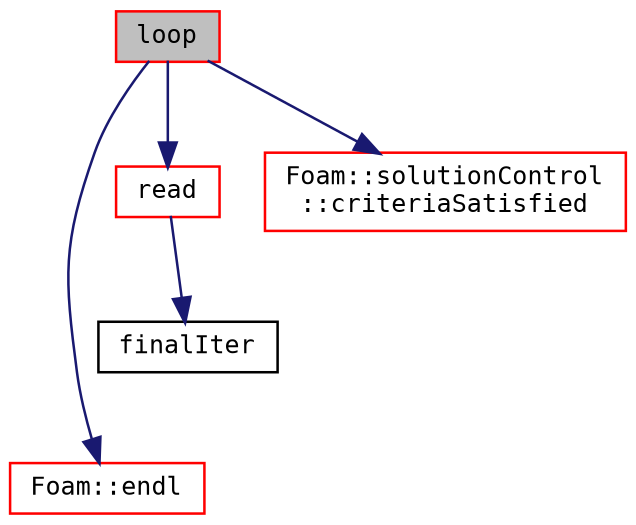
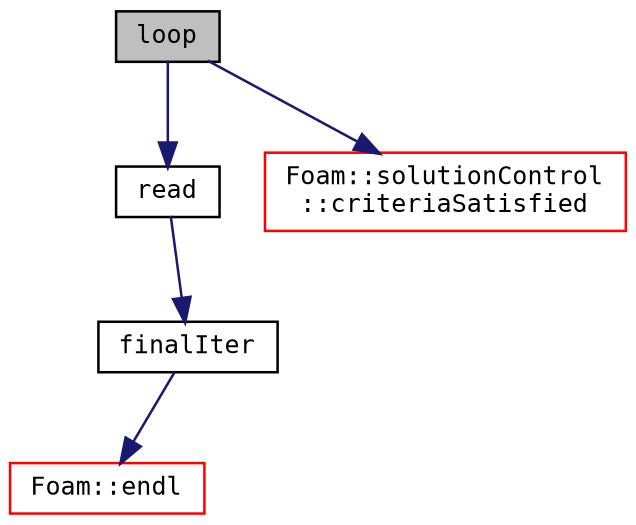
  digraph {
    fontname="DejaVu Sans Mono"
    rankdir=TB
    node [color=red fontname="DejaVu Sans Mono" fontsize=10 shape=record]
    edge [color=midnightblue fontname="DejaVu Sans Mono" fontsize=10 labelfontname=Helvetica labelfontsize=10 style=solid]
-   n1 [fillcolor=grey75 fontcolor=black height=0.2 label=loop style=filled width=0.4]
+   n1 [color=black fillcolor=grey75 fontcolor=black height=0.2 label=loop style=filled width=0.4]
    n2 [height=0.2 label="Foam::endl" width=0.4]
-   n3 [height=0.2 label=read width=0.4]
+   n3 [color=black height=0.2 label=read width=0.4]
    n4 [height=0.2 label="Foam::solutionControl\l::criteriaSatisfied" width=0.4]
    n5 [color=black height=0.2 label=finalIter width=0.4]
-   n1 -> n2
+   n5 -> n2
    n1 -> n3
    n1 -> n4
    n3 -> n5
  }
